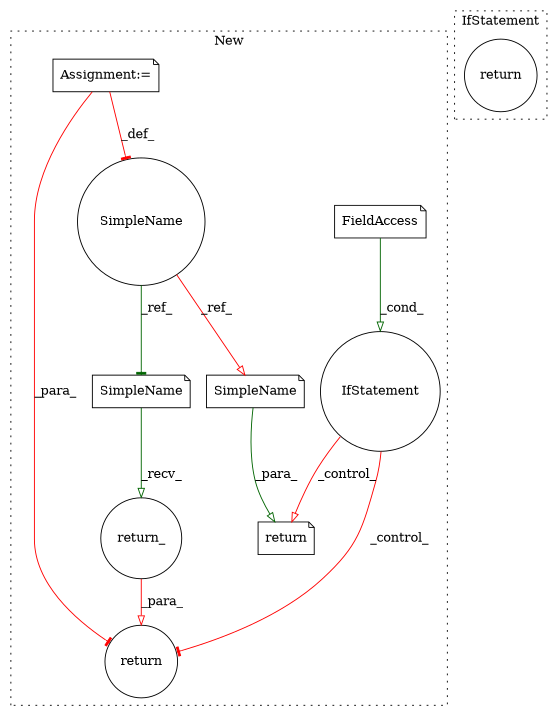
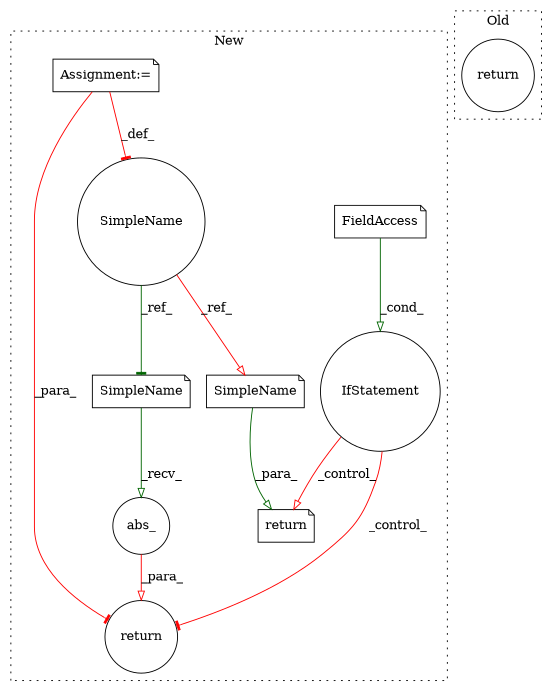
  digraph {
    node [a=41 l=7 shape=circle]
    edge [arrowhead=onormal color=red]
-   n1 [a=32 l=6 label=return_ s=2401]
+   n1 [a=32 l=6 label=abs_ s=2401]
    n2 [label=return s=2390]
    n3 [a=42 l=3 label=SimpleName s=2330]
    n4 [label=return s=2429 shape=note]
    n5 [a=22 l=13 label=FieldAccess s=2367 shape=note]
    n6 [a=25 l="4,2" label=IfStatement s="2363,2380"]
    n7 [a=7 l=1 label="Assignment:=" s=2333 shape=note]
    n8 [a=42 l=3 label=SimpleName s=2436 shape=note]
    n9 [a=42 l=3 label=SimpleName s=2397 shape=note]
    n10 [label=return s=2274]
    subgraph cluster_1 {
      label=New
      style=dotted
      n1
      n2
      n3
      n4
      n5
      n6
      n7
      n8
      n9
    }
    subgraph cluster_2 {
-     label=IfStatement
+     label=Old
      style=dotted
      n10
    }
    n1 -> n2 [label=_para_]
    n3 -> n8 [label=_ref_]
    n3 -> n9 [arrowhead=tee color=darkgreen label=_ref_]
    n5 -> n6 [color=darkgreen label=_cond_]
    n6 -> n2 [arrowhead=tee label=_control_]
    n6 -> n4 [label=_control_]
    n7 -> n2 [arrowhead=tee label=_para_]
    n7 -> n3 [arrowhead=tee label=_def_]
    n8 -> n4 [color=darkgreen label=_para_]
    n9 -> n1 [color=darkgreen label=_recv_]
  }
